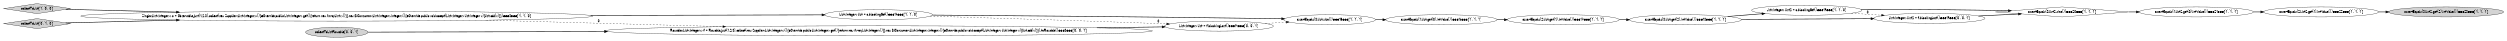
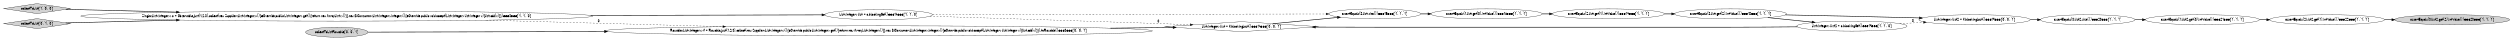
  digraph {
    fontname="Patrick Hand"
    rankdir=LR
    node [fillcolor=white fontname="Patrick Hand" shape=ellipse style=filled]
    edge [fontname="Patrick Hand" style=bold]
    n1 [fillcolor=lightgray label="collectToList['1', '0', '0']" shape=diamond]
    n2 [label="Single<List<Integer>> o = Observable.just(1,2,3).collect(new Supplier<List<Integer>>(){@Override public List<Integer> get(){return new ArrayList<>()}},new BiConsumer<List<Integer>,Integer>(){@Override public void accept(List<Integer> list,Integer v){list.add(v)}})@@@3@@@['1', '1', '0']"]
    n3 [label="Flowable<List<Integer>> f = Flowable.just(1,2,3).collect(new Supplier<List<Integer>>(){@Override public List<Integer> get(){return new ArrayList<Integer>()}},new BiConsumer<List<Integer>,Integer>(){@Override public void accept(List<Integer> list,Integer v){list.add(v)}}).toFlowable()@@@3@@@['0', '0', '1']"]
    n4 [label="List<Integer> list = o.blockingGet()@@@14@@@['1', '1', '0']"]
    n5 [label="assertEquals(3,list.size())@@@15@@@['1', '1', '1']"]
    n6 [label="assertEquals(1,list.get(0).intValue())@@@16@@@['1', '1', '1']"]
    n7 [label="assertEquals(2,list.get(1).intValue())@@@17@@@['1', '1', '1']"]
    n8 [label="assertEquals(3,list.get(2).intValue())@@@18@@@['1', '1', '1']"]
    n9 [label="List<Integer> list2 = o.blockingGet()@@@19@@@['1', '1', '0']"]
    n10 [label="List<Integer> list2 = f.blockingLast()@@@19@@@['0', '0', '1']"]
-   n11 [label="assertEquals(3,list2.size())@@@20@@@['1', '1', '1']" shape=diamond]
+   n11 [label="assertEquals(3,list2.size())@@@20@@@['1', '1', '1']"]
    n12 [fillcolor=lightgray label="assertEquals(3,list2.get(2).intValue())@@@23@@@['1', '1', '1']"]
-   n13 [label="List<Integer> list = f.blockingLast()@@@14@@@['0', '0', '1']"]
+   n13 [label="List<Integer> list = f.blockingLast()@@@14@@@['0', '0', '1']" shape=diamond]
    n14 [label="assertEquals(1,list2.get(0).intValue())@@@21@@@['1', '1', '1']"]
    n15 [label="assertEquals(2,list2.get(1).intValue())@@@22@@@['1', '1', '1']"]
    n16 [fillcolor=lightgray label="collectToList['0', '1', '0']" shape=diamond]
    n17 [fillcolor=lightgray label="collectToListFlowable['0', '0', '1']"]
    n1 -> n2
    n2 -> n3 [label=0 style=dashed]
    n2 -> n4
    n3 -> n13
-   n4 -> n5
+   n4 -> n5 [style=dashed]
    n4 -> n13 [label=0 style=dashed]
    n5 -> n6
    n6 -> n7
    n7 -> n8
    n8 -> n9
    n8 -> n10
    n9 -> n10 [label=0 style=dashed]
-   n9 -> n11
+   n9 -> n13
    n10 -> n11
    n11 -> n14
-   n13 -> n5 [style=dashed]
+   n13 -> n5
    n14 -> n15
    n15 -> n12
    n16 -> n2
    n17 -> n3
  }
